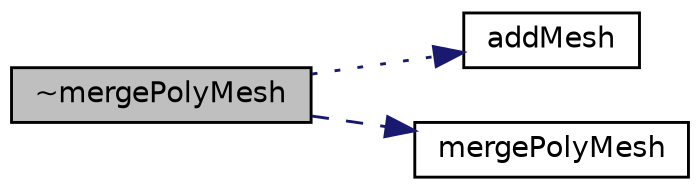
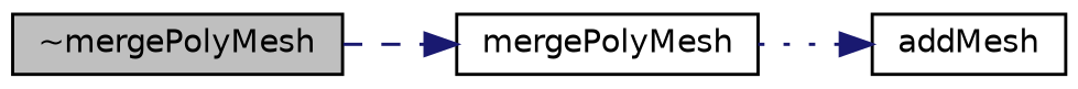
  digraph {
    rankdir=LR
    node [color=black fontname=Helvetica fontsize=10 shape=record]
    edge [color=midnightblue fontname=Helvetica fontsize=10 labelfontname=Helvetica labelfontsize=10]
    n1 [fillcolor=grey75 fontcolor=black height=0.2 label="~mergePolyMesh" style=filled width=0.4]
    n2 [height=0.2 label=addMesh width=0.4]
    n3 [height=0.2 label=mergePolyMesh width=0.4]
-   n1 -> n2 [style=dotted]
+   n3 -> n2 [style=dotted]
    n1 -> n3 [style=dashed]
  }
